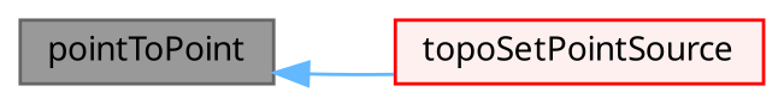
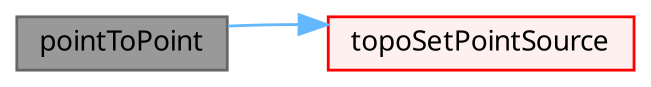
  digraph {
    rankdir=LR
    fontname="Noto Sans"
    node [fontname="Noto Sans" fontsize=10 shape=box style=filled]
    n1 [color=gray40 fillcolor=grey60 fontcolor=black height=0.2 label=pointToPoint width=0.4]
    n2 [color=red fillcolor="#FFF0F0" height=0.2 label=topoSetPointSource width=0.4]
-   n1 -> n2 [color=steelblue1 dir=back fontname="Noto Sans" fontsize=10 labelfontname=Helvetica labelfontsize=10 style=solid]
+   n2 -> n1 [color=steelblue1 dir=back fontname="Noto Sans" fontsize=10 labelfontname=Helvetica labelfontsize=10 style=solid]
  }
